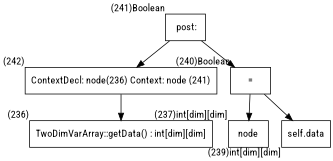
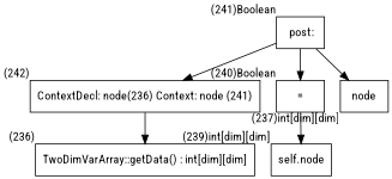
  digraph {
    fontname="Roboto Condensed"
    node [fontname="Roboto Condensed" shape=box]
    edge [fontname="Roboto Condensed"]
    n1 [label="ContextDecl: node(236) Context: node (241)" xlabel="(242)"]
    n2 [label="TwoDimVarArray::getData() : int[dim][dim]" xlabel="(236)"]
    n3 [label=" post:" xlabel="(241)Boolean"]
    n4 [label="=" xlabel="(240)Boolean"]
    n5 [label="node" xlabel="(237)int[dim][dim]"]
-   n6 [label="self.data" xlabel="(239)int[dim][dim]"]
+   n6 [label="self.node" xlabel="(239)int[dim][dim]"]
    n1 -> n2
    n3 -> n1
    n3 -> n4
-   n4 -> n5
+   n3 -> n5
    n4 -> n6
  }
